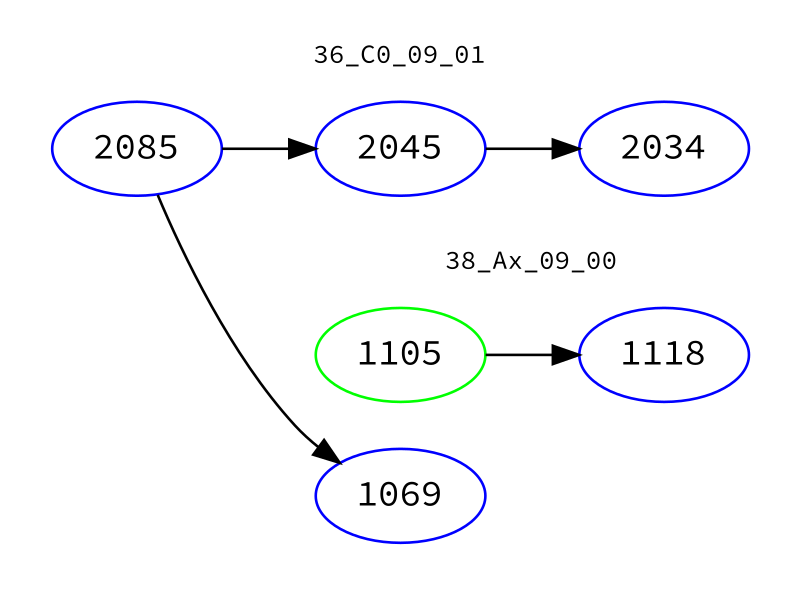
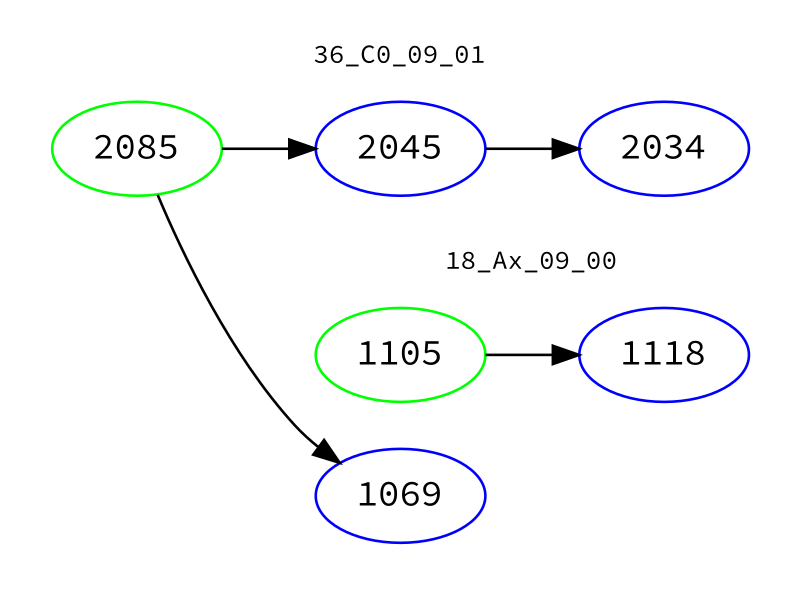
  digraph {
    fontname="Source Code Pro"
    rankdir=LR
    node [color=blue fontname="Source Code Pro"]
    edge [color=black fontname="Source Code Pro"]
    n1 [color=green label=1105]
    n2 [label=1118]
    n3 [label=1069]
-   n4 [label=2085]
+   n4 [color=green label=2085]
    n5 [label=2045]
    n6 [label=2034]
    subgraph cluster_1 {
      color=white
      fontsize=10
-     label="38_Ax_09_00"
+     label="18_Ax_09_00"
      n1
      n2
      n3
    }
    subgraph cluster_2 {
      color=white
      fontsize=10
      label="36_C0_09_01"
      n4
      n5
      n6
    }
    n1 -> n2
    n4 -> n3
    n4 -> n5
    n5 -> n6
  }
